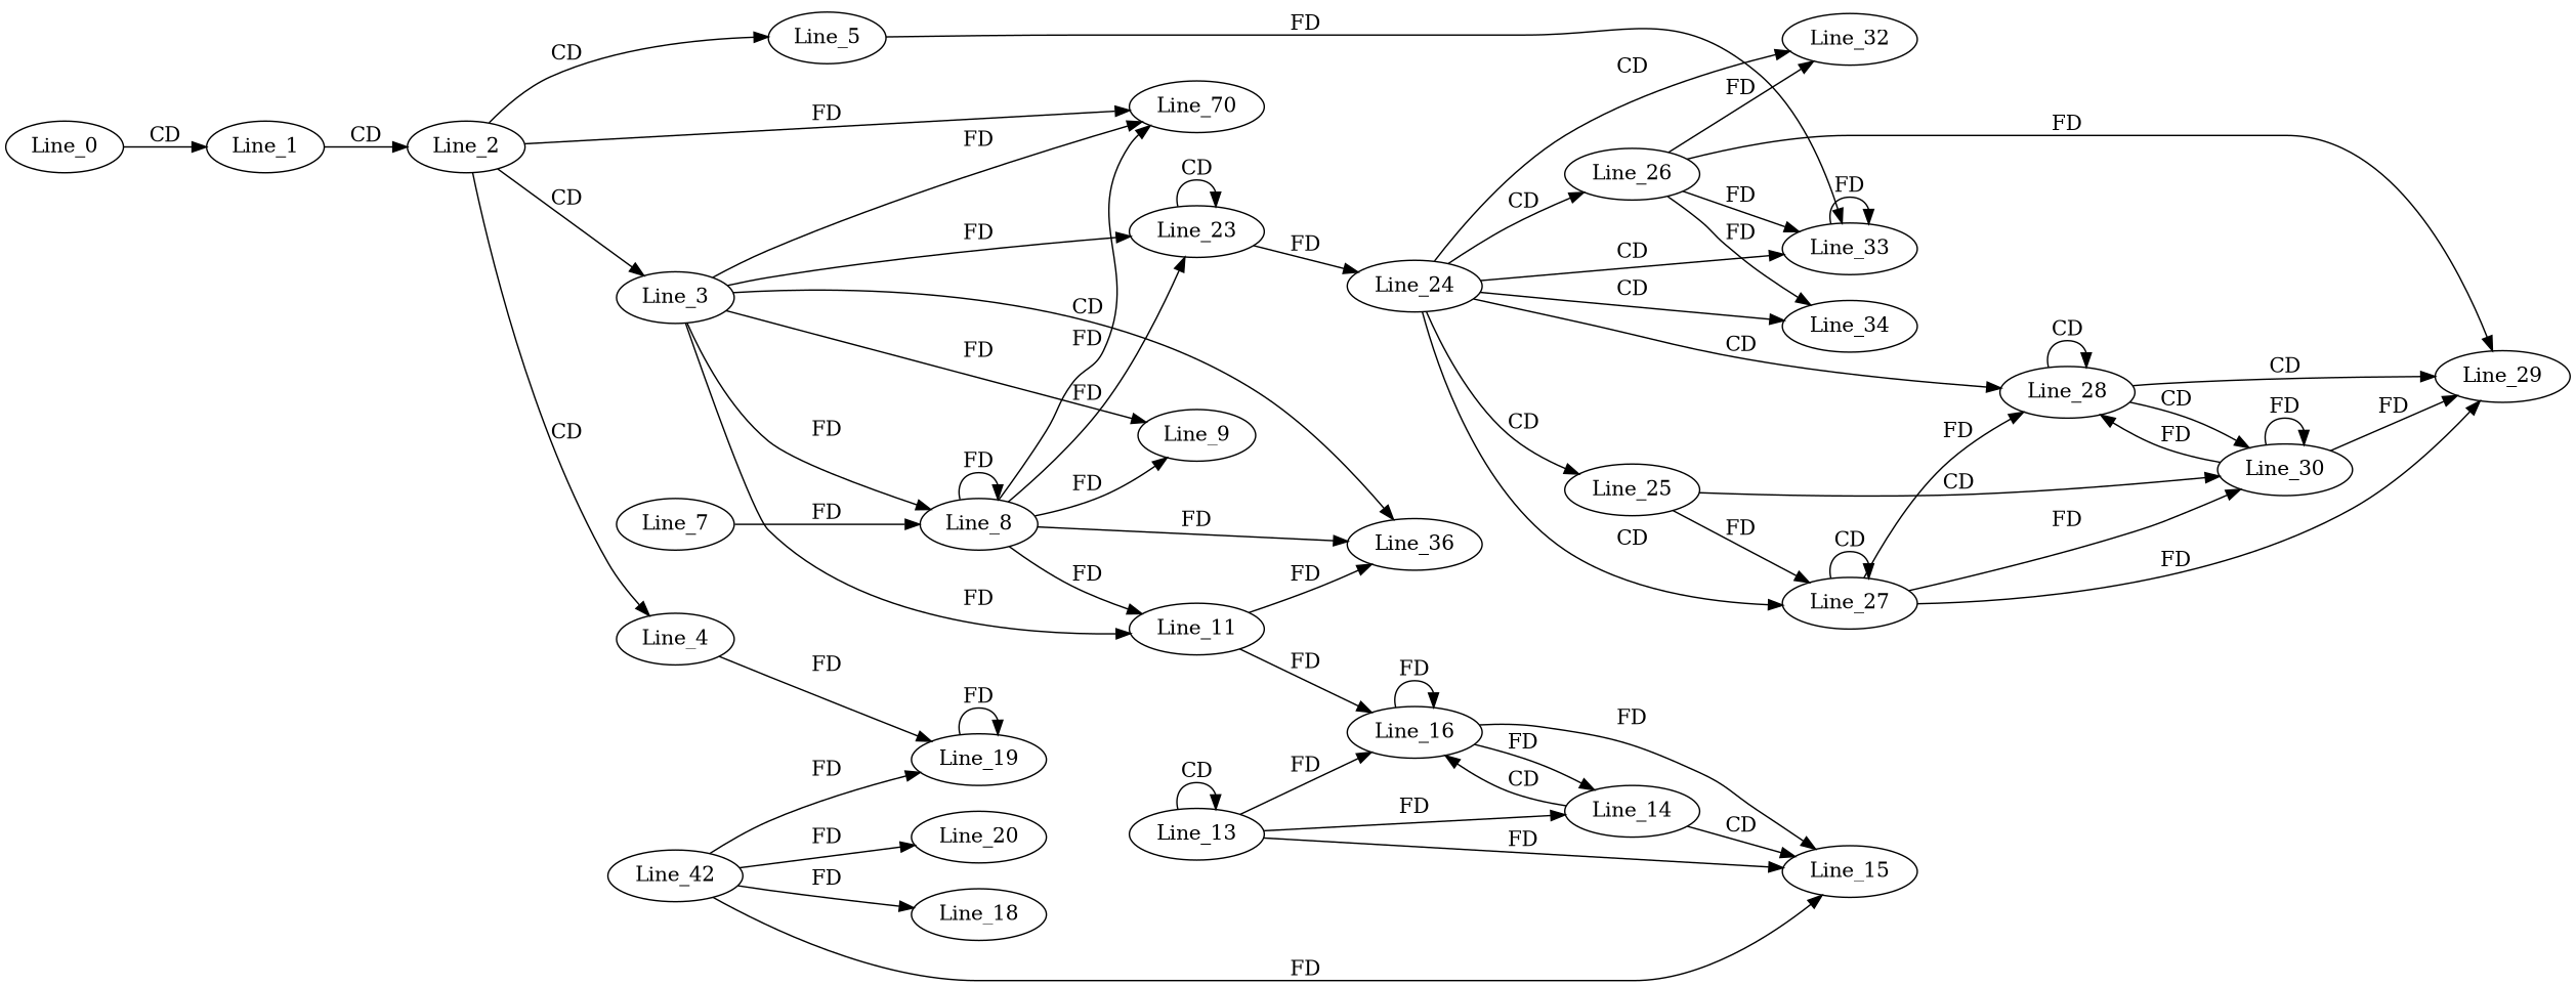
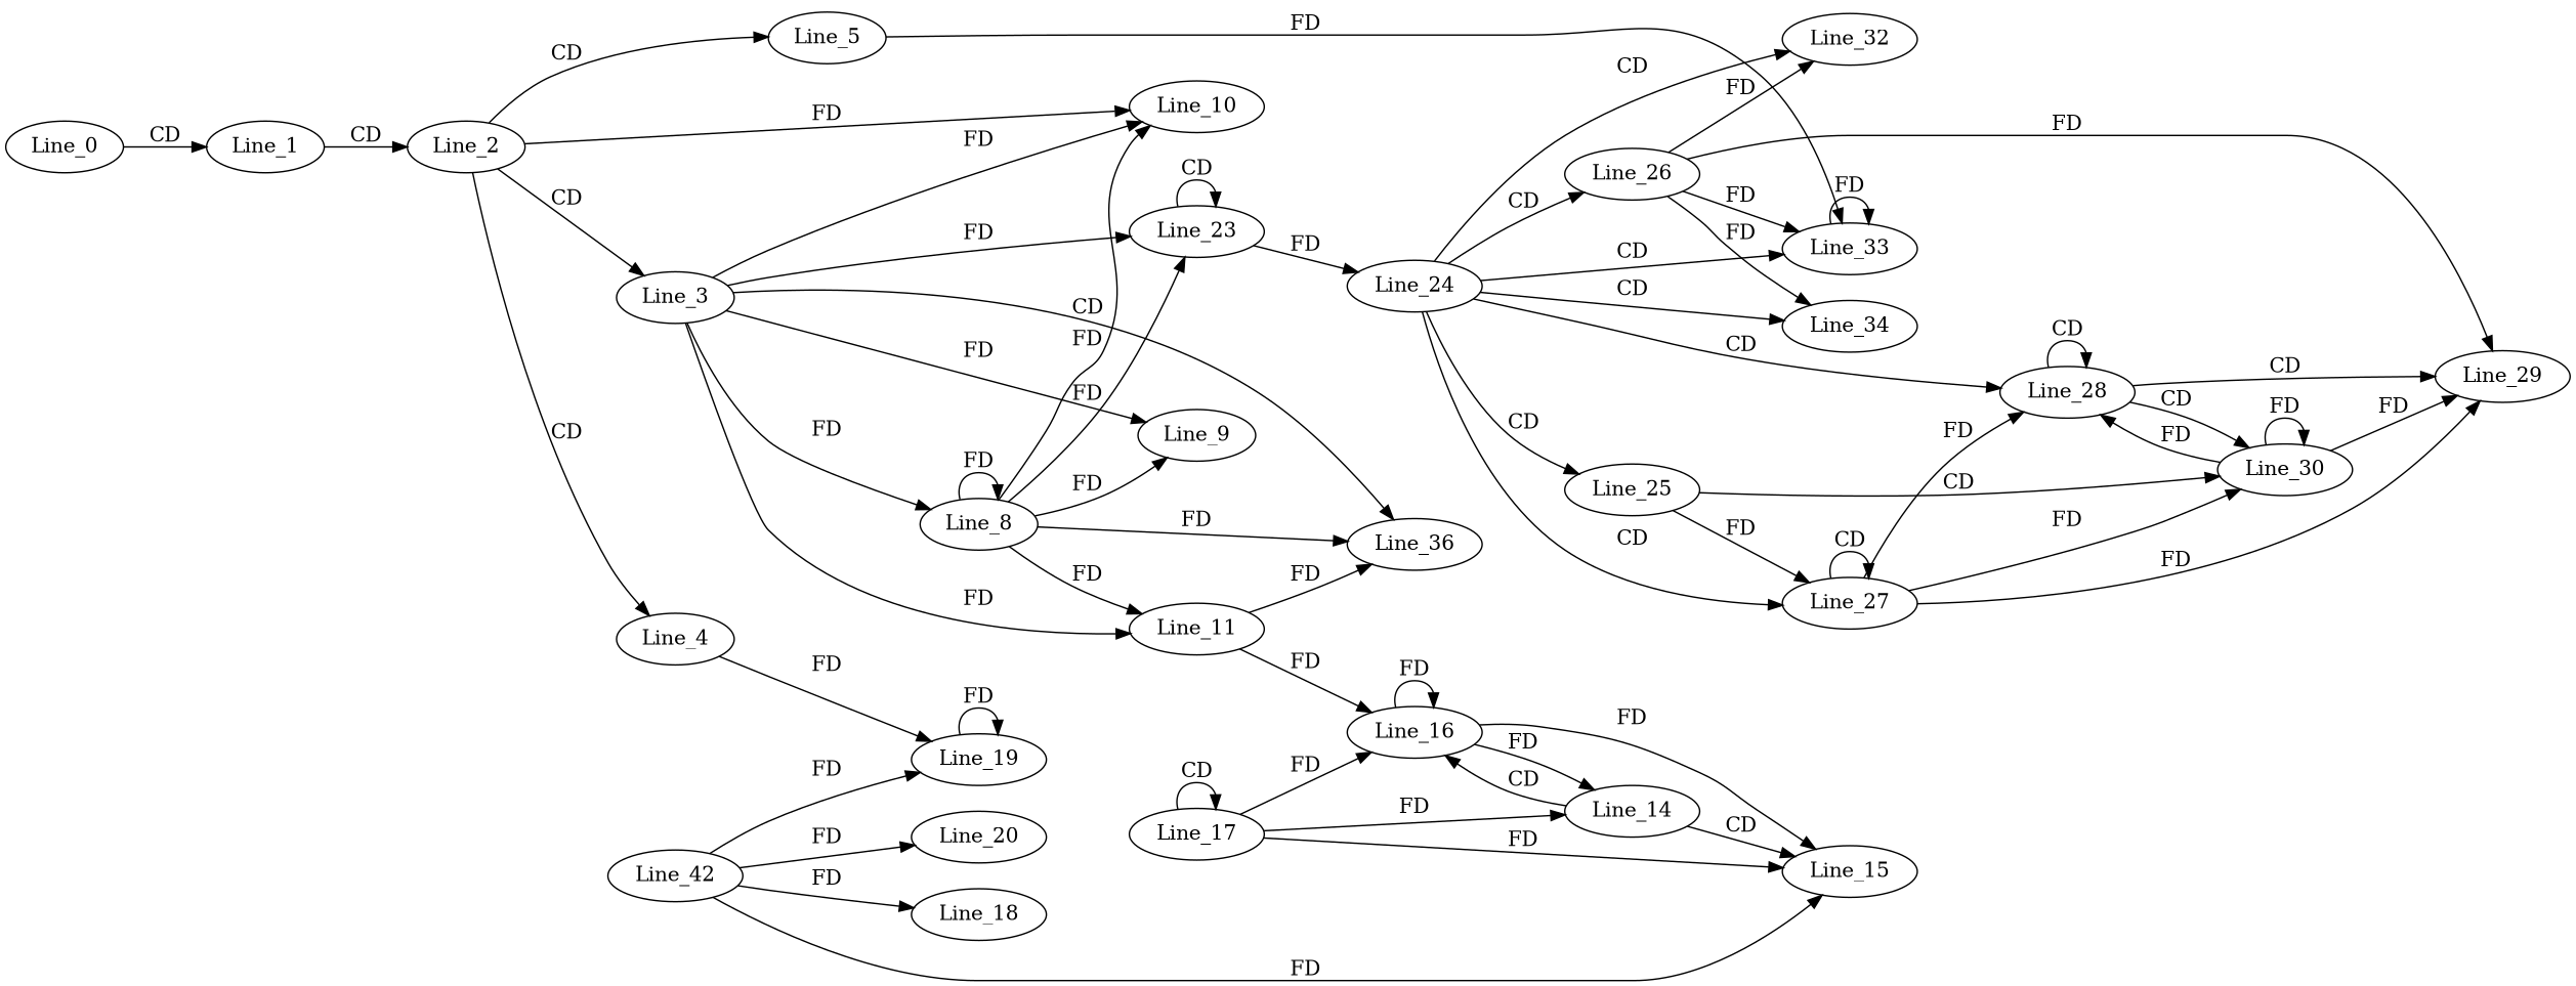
  digraph {
    rankdir=LR
    Line_0
    Line_1
    Line_2
    Line_3
    Line_4
    Line_5
-   Line_10 [label=Line_70]
+   Line_10
    Line_8
    Line_9
    Line_11
    Line_23
    Line_36
    Line_19
    Line_33
    Line_16
    Line_24
-   Line_7
-   Line_13
+   Line_13 [label=Line_17]
    Line_14
    Line_15
    n21 [label=Line_42]
    Line_18
    Line_20
    Line_25
    Line_26
    Line_27
    Line_28
    Line_32
    Line_34
    Line_30
    Line_29
    Line_0 -> Line_1 [label=CD]
    Line_1 -> Line_2 [label=CD]
    Line_2 -> Line_3 [label=CD]
    Line_2 -> Line_4 [label=CD]
    Line_2 -> Line_5 [label=CD]
    Line_2 -> Line_10 [label=FD]
    Line_3 -> Line_10 [label=FD]
    Line_3 -> Line_8 [label=FD]
    Line_3 -> Line_9 [label=FD]
    Line_3 -> Line_11 [label=FD]
    Line_3 -> Line_23 [label=FD]
    Line_3 -> Line_36 [label=CD]
    Line_4 -> Line_19 [label=FD]
    Line_5 -> Line_33 [label=FD]
    Line_8 -> Line_10 [label=FD]
    Line_8 -> Line_8 [label=FD]
    Line_8 -> Line_9 [label=FD]
    Line_8 -> Line_11 [label=FD]
    Line_8 -> Line_23 [label=FD]
    Line_8 -> Line_36 [label=FD]
    Line_11 -> Line_36 [label=FD]
    Line_11 -> Line_16 [label=FD]
    Line_23 -> Line_23 [label=CD]
    Line_23 -> Line_24 [label=FD]
    Line_19 -> Line_19 [label=FD]
    Line_33 -> Line_33 [label=FD]
    Line_16 -> Line_16 [label=FD]
    Line_16 -> Line_14 [label=FD]
    Line_16 -> Line_15 [label=FD]
    Line_24 -> Line_33 [label=CD]
    Line_24 -> Line_25 [label=CD]
    Line_24 -> Line_26 [label=CD]
    Line_24 -> Line_27 [label=CD]
    Line_24 -> Line_28 [label=CD]
    Line_24 -> Line_32 [label=CD]
    Line_24 -> Line_34 [label=CD]
-   Line_7 -> Line_8 [label=FD]
    Line_13 -> Line_16 [label=FD]
    Line_13 -> Line_13 [label=CD]
    Line_13 -> Line_14 [label=FD]
    Line_13 -> Line_15 [label=FD]
    Line_14 -> Line_16 [label=CD]
    Line_14 -> Line_15 [label=CD]
    n21 -> Line_19 [label=FD]
    n21 -> Line_15 [label=FD]
    n21 -> Line_18 [label=FD]
    n21 -> Line_20 [label=FD]
    Line_25 -> Line_27 [label=FD]
    Line_25 -> Line_30 [label=CD]
    Line_26 -> Line_33 [label=FD]
    Line_26 -> Line_32 [label=FD]
    Line_26 -> Line_34 [label=FD]
    Line_26 -> Line_29 [label=FD]
    Line_27 -> Line_27 [label=CD]
    Line_27 -> Line_28 [label=FD]
    Line_27 -> Line_30 [label=FD]
    Line_27 -> Line_29 [label=FD]
    Line_28 -> Line_28 [label=CD]
    Line_28 -> Line_30 [label=CD]
    Line_28 -> Line_29 [label=CD]
    Line_30 -> Line_28 [label=FD]
    Line_30 -> Line_30 [label=FD]
    Line_30 -> Line_29 [label=FD]
  }
